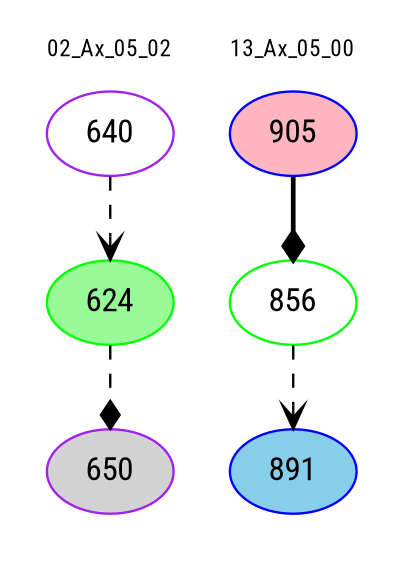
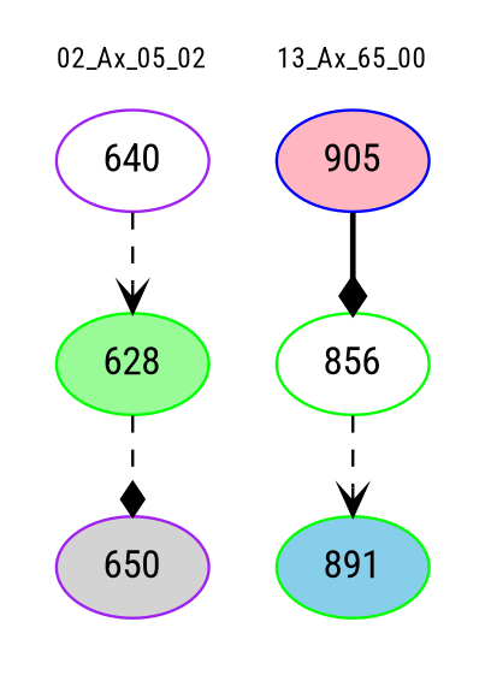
  digraph {
    fontname="Roboto Condensed"
    node [color=purple fillcolor=white fontname="Roboto Condensed" style=filled]
    edge [arrowhead=vee color=black fontname="Roboto Condensed" style=dashed]
    n1 [label=640]
-   n2 [color=green fillcolor=palegreen label=624]
+   n2 [color=green fillcolor=palegreen label=628]
    n3 [fillcolor=lightgrey label=650]
    n4 [color=blue fillcolor=lightpink label=905]
    n5 [color=green label=856]
-   n6 [color=blue fillcolor=skyblue label=891]
+   n6 [color=green fillcolor=skyblue label=891]
    subgraph cluster_1 {
      color=white
      fontsize=10
      label="02_Ax_05_02"
      n1
      n2
      n3
    }
    subgraph cluster_2 {
      color=white
      fontsize=10
-     label="13_Ax_05_00"
+     label="13_Ax_65_00"
      n4
      n5
      n6
    }
    n1 -> n2
    n2 -> n3 [arrowhead=diamond]
    n4 -> n5 [arrowhead=diamond style=bold]
    n5 -> n6
  }
